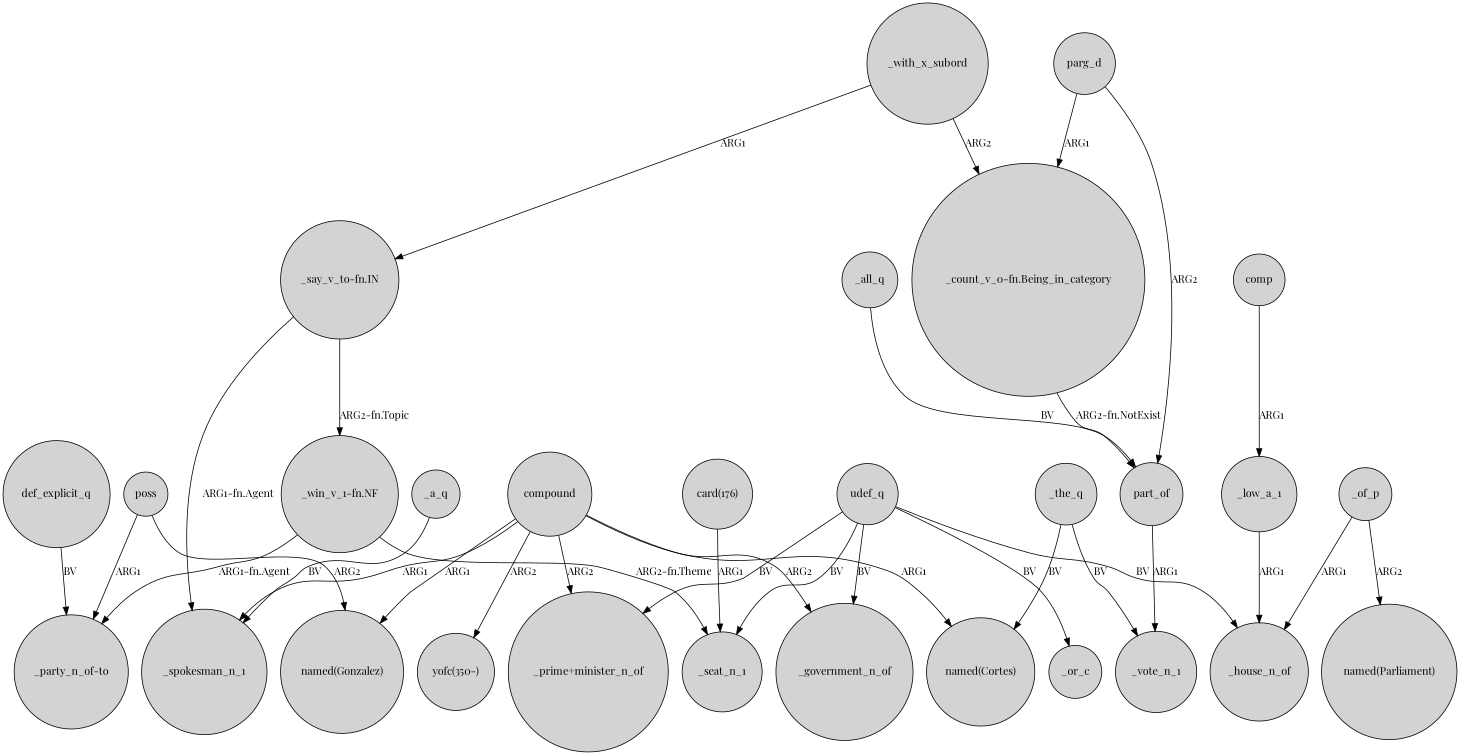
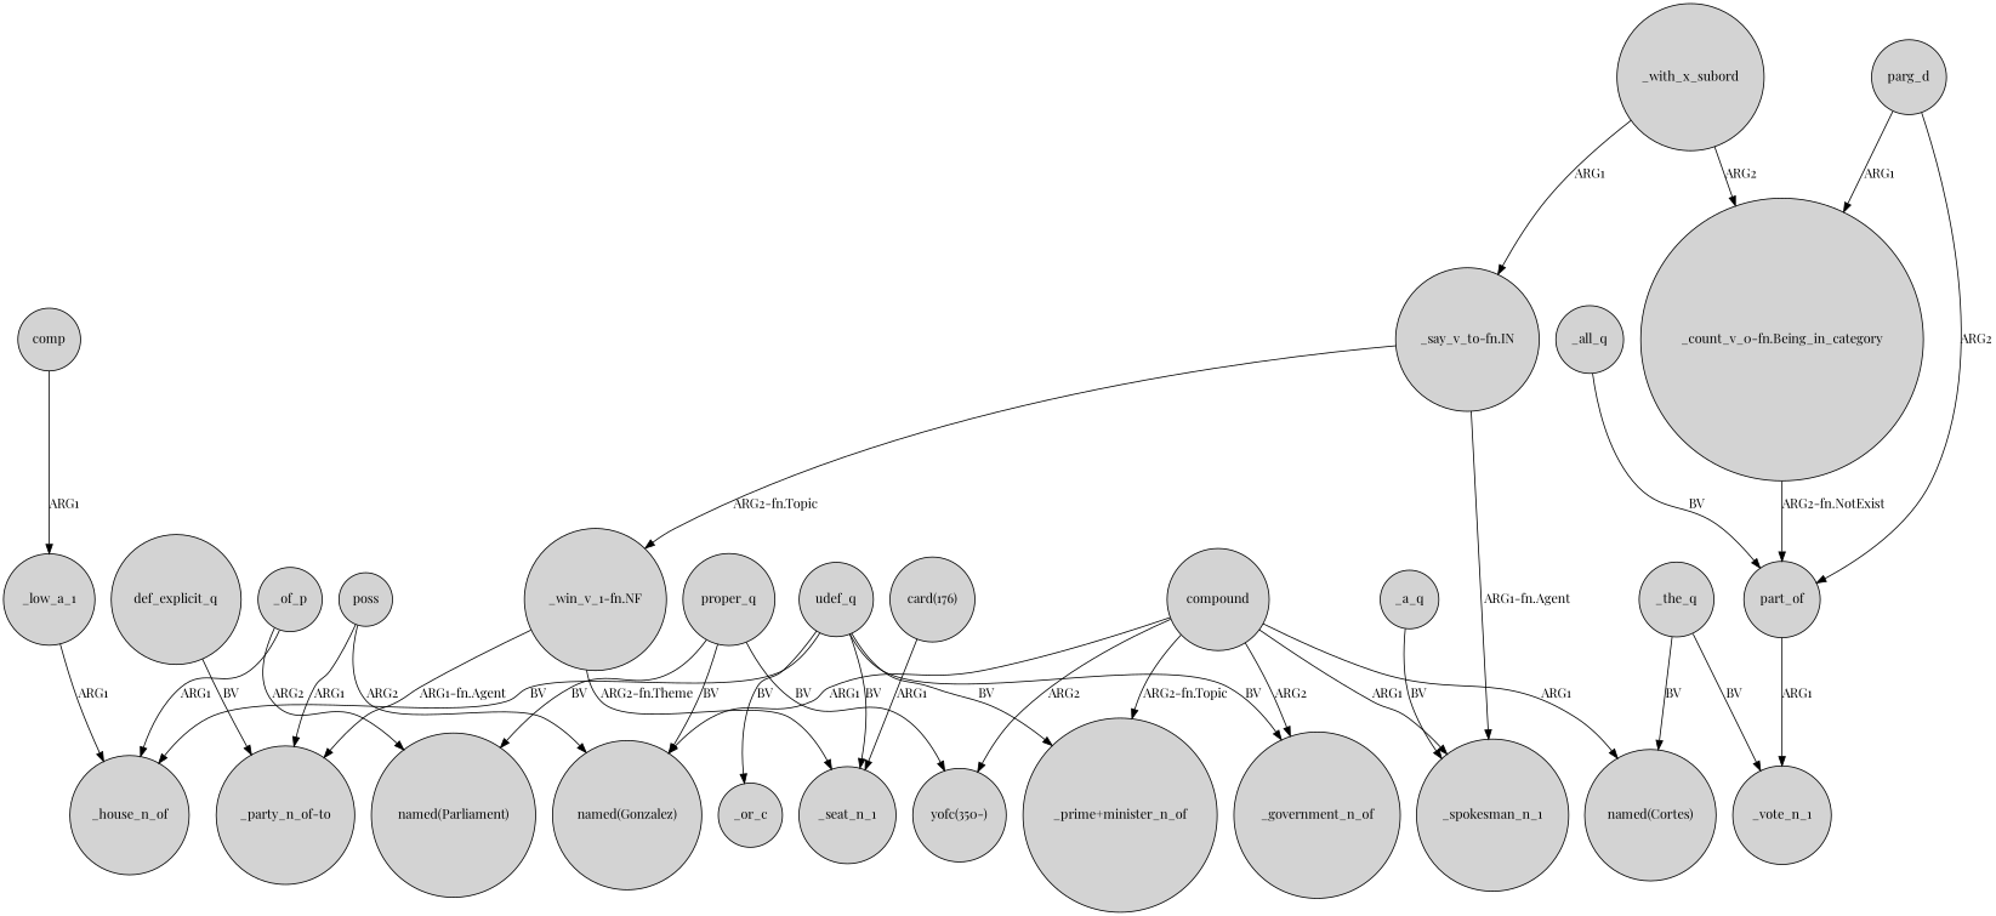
  digraph {
    fontname="Playfair Display"
    node [fontname="Playfair Display" shape=circle style=filled]
    edge [fontname="Playfair Display"]
    poss
    "_party_n_of-to"
    "named(Gonzalez)"
    "_win_v_1-fn.NF"
    _seat_n_1
    _all_q
    part_of
    _vote_n_1
    "card(176)"
    compound
    "_prime+minister_n_of"
    _government_n_of
    "yofc(350-)"
    "named(Cortes)"
    _spokesman_n_1
    def_explicit_q
    udef_q
    _or_c
    _house_n_of
    _of_p
    "named(Parliament)"
    parg_d
    n23 [label="_count_v_0-fn.Being_in_category"]
    _the_q
    _with_x_subord
    "_say_v_to-fn.IN"
+   proper_q
    _low_a_1
    _a_q
    comp
    poss -> "_party_n_of-to" [label=ARG1]
    poss -> "named(Gonzalez)" [label=ARG2]
    "_win_v_1-fn.NF" -> "_party_n_of-to" [label="ARG1-fn.Agent"]
    "_win_v_1-fn.NF" -> _seat_n_1 [label="ARG2-fn.Theme"]
    _all_q -> part_of [label=BV]
    part_of -> _vote_n_1 [label=ARG1]
    "card(176)" -> _seat_n_1 [label=ARG1]
    compound -> "named(Gonzalez)" [label=ARG1]
-   compound -> "_prime+minister_n_of" [label=ARG2]
+   compound -> "_prime+minister_n_of" [label="ARG2-fn.Topic"]
    compound -> _government_n_of [label=ARG2]
    compound -> "yofc(350-)" [label=ARG2]
    compound -> "named(Cortes)" [label=ARG1]
    compound -> _spokesman_n_1 [label=ARG1]
    def_explicit_q -> "_party_n_of-to" [label=BV]
    udef_q -> _seat_n_1 [label=BV]
    udef_q -> "_prime+minister_n_of" [label=BV]
    udef_q -> _government_n_of [label=BV]
    udef_q -> _or_c [label=BV]
    udef_q -> _house_n_of [label=BV]
    _of_p -> _house_n_of [label=ARG1]
    _of_p -> "named(Parliament)" [label=ARG2]
    parg_d -> part_of [label=ARG2]
    parg_d -> n23 [label=ARG1]
    n23 -> part_of [label="ARG2-fn.NotExist"]
    _the_q -> _vote_n_1 [label=BV]
    _the_q -> "named(Cortes)" [label=BV]
    _with_x_subord -> n23 [label=ARG2]
    _with_x_subord -> "_say_v_to-fn.IN" [label=ARG1]
    "_say_v_to-fn.IN" -> "_win_v_1-fn.NF" [label="ARG2-fn.Topic"]
    "_say_v_to-fn.IN" -> _spokesman_n_1 [label="ARG1-fn.Agent"]
+   proper_q -> "named(Gonzalez)" [label=BV]
+   proper_q -> "yofc(350-)" [label=BV]
+   proper_q -> "named(Parliament)" [label=BV]
    _low_a_1 -> _house_n_of [label=ARG1]
    _a_q -> _spokesman_n_1 [label=BV]
    comp -> _low_a_1 [label=ARG1]
  }
